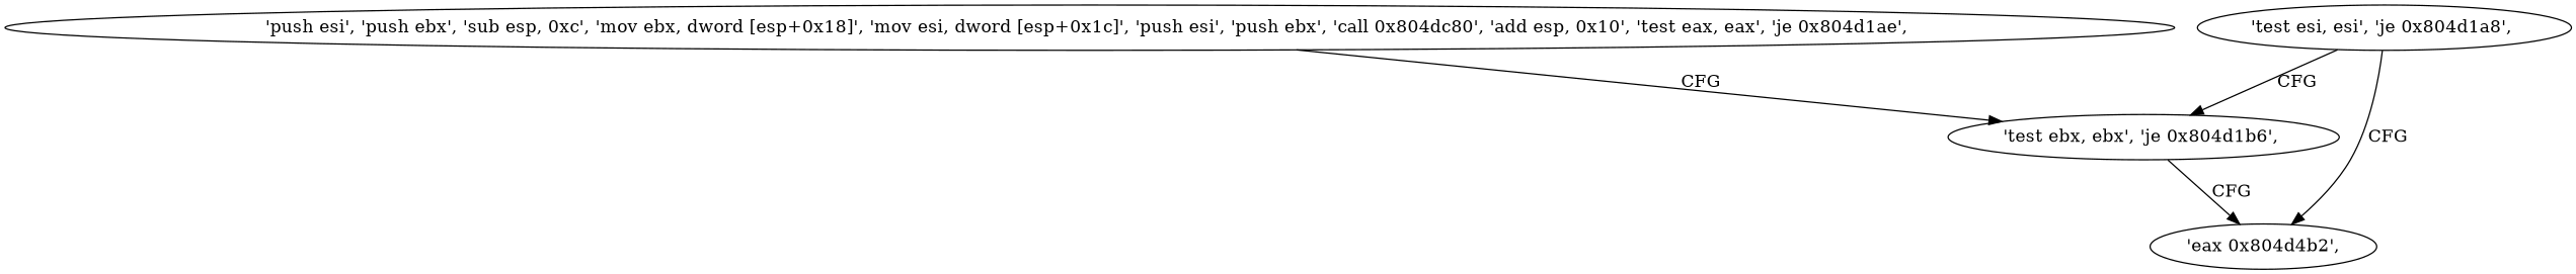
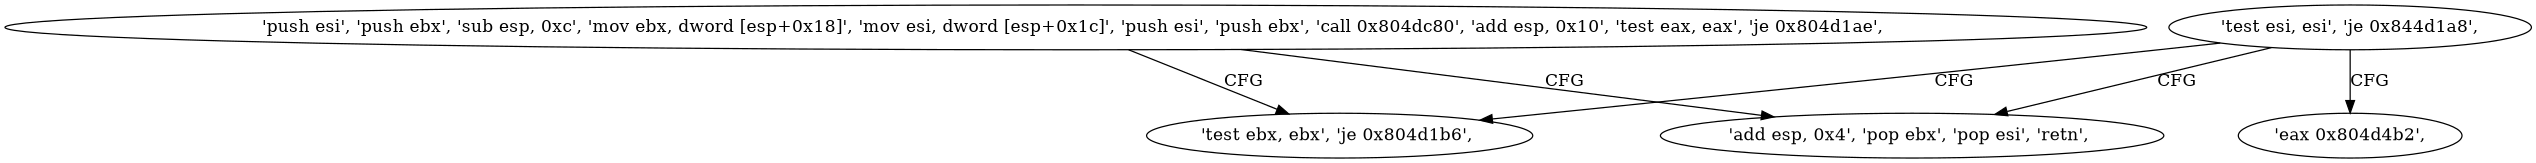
  digraph {
    n1 [label="'push esi', 'push ebx', 'sub esp, 0xc', 'mov ebx, dword [esp+0x18]', 'mov esi, dword [esp+0x1c]', 'push esi', 'push ebx', 'call 0x804dc80', 'add esp, 0x10', 'test eax, eax', 'je 0x804d1ae', "]
    n2 [label="'test ebx, ebx', 'je 0x804d1b6', "]
+   n3 [label="'add esp, 0x4', 'pop ebx', 'pop esi', 'retn', "]
    n4 [label="'eax 0x804d4b2',"]
-   n5 [label="'test esi, esi', 'je 0x804d1a8', "]
+   n5 [label="'test esi, esi', 'je 0x844d1a8',"]
    n1 -> n2 [label=CFG]
-   n2 -> n4 [label=CFG]
+   n1 -> n3 [label=CFG]
    n5 -> n2 [label=CFG]
+   n5 -> n3 [label=CFG]
    n5 -> n4 [label=CFG]
  }
